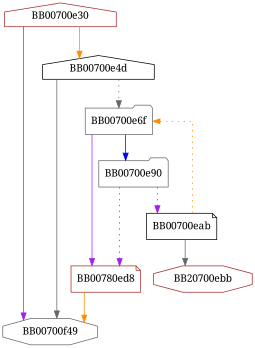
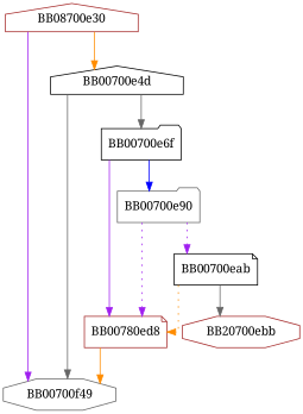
  digraph {
    fontname="Noto Serif"
    splines=ortho
    node [color=gray40 fontname="Noto Serif" shape=octagon]
    edge [color=purple fontname="Noto Serif" style=solid]
    BB00700f49
-   BB00700e30 [color=brown shape=house]
+   BB00700e30 [color=brown shape=house label=BB08700e30]
    BB00700e4d [color=black shape=house]
-   BB00700e6f [shape=folder]
+   BB00700e6f [color=black shape=folder]
    n5 [color=brown label=BB00780ed8 shape=note]
    BB00700e90 [shape=folder]
    BB00700eab [color=black shape=note]
    n8 [color=brown label=BB20700ebb]
    BB00700e30 -> BB00700f49
    BB00700e30 -> BB00700e4d [color=darkorange]
    BB00700e4d -> BB00700f49 [color=gray40]
-   BB00700e4d -> BB00700e6f [color=gray40 style=dotted]
+   BB00700e4d -> BB00700e6f [color=gray40]
    BB00700e6f -> n5
    BB00700e6f -> BB00700e90 [color=blue]
    n5 -> BB00700f49 [color=darkorange]
    BB00700e90 -> n5 [style=dotted]
    BB00700e90 -> BB00700eab [style=dotted]
-   BB00700eab -> BB00700e6f [color=darkorange style=dotted]
+   BB00700eab -> n5 [color=darkorange style=dotted]
    BB00700eab -> n8 [color=gray40]
  }
